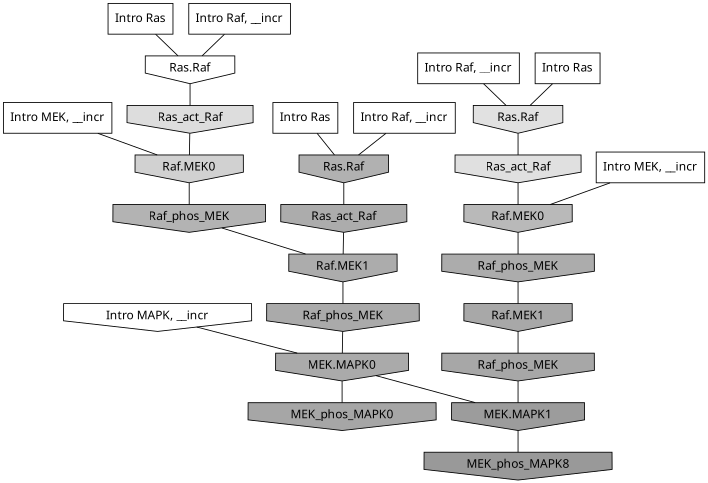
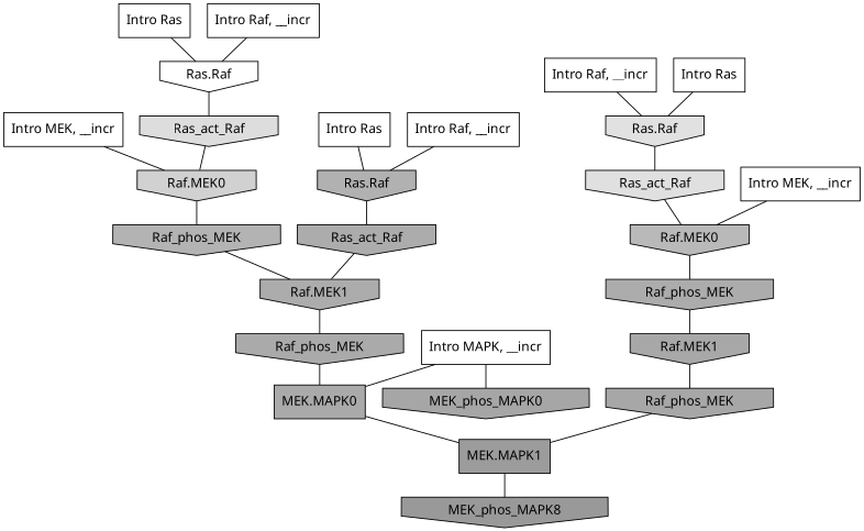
  digraph {
    rankdir=TB
    ranksep=0.30
    node [fillcolor="0.000 0.000 1.000" fontname="CMU Serif" shape=invhouse style=filled]
    edge [color="0.000 0.000 0.000" dir=none fontname="CMU Serif"]
    n1 [label="Intro Ras" shape=rectangle]
    n2 [label="Ras.Raf"]
    n3 [fillcolor="0.000 0.000 0.866" label=Ras_act_Raf]
    n4 [label="Intro Ras" shape=rectangle]
    n5 [fillcolor="0.000 0.000 0.695" label="Ras.Raf"]
    n6 [fillcolor="0.000 0.000 0.673" label=Ras_act_Raf]
    n7 [label="Intro Ras" shape=rectangle]
    n8 [fillcolor="0.000 0.000 0.882" label="Ras.Raf"]
    n9 [fillcolor="0.000 0.000 0.876" label=Ras_act_Raf]
    n10 [label="Intro Raf, __incr" shape=rectangle]
    n11 [label="Intro Raf, __incr" shape=rectangle]
    n12 [label="Intro Raf, __incr" shape=rectangle]
    n13 [label="Intro MEK, __incr" shape=rectangle]
    n14 [fillcolor="0.000 0.000 0.726" label="Raf.MEK0"]
    n15 [fillcolor="0.000 0.000 0.673" label=Raf_phos_MEK]
    n16 [label="Intro MEK, __incr" shape=rectangle]
    n17 [fillcolor="0.000 0.000 0.818" label="Raf.MEK0"]
    n18 [fillcolor="0.000 0.000 0.700" label=Raf_phos_MEK]
-   n19 [label="Intro MAPK, __incr"]
-   n20 [fillcolor="0.000 0.000 0.666" label="MEK.MAPK0"]
+   n19 [label="Intro MAPK, __incr" shape=rectangle]
+   n20 [fillcolor="0.000 0.000 0.666" label="MEK.MAPK0" shape=box]
    n21 [fillcolor="0.000 0.000 0.651" label=MEK_phos_MAPK0]
-   n22 [fillcolor="0.000 0.000 0.611" label="MEK.MAPK1"]
+   n22 [fillcolor="0.000 0.000 0.611" label="MEK.MAPK1" shape=box]
    n23 [fillcolor="0.000 0.000 0.673" label="Raf.MEK1"]
    n24 [fillcolor="0.000 0.000 0.658" label="Raf.MEK1"]
    n25 [fillcolor="0.000 0.000 0.666" label=Raf_phos_MEK]
    n26 [fillcolor="0.000 0.000 0.655" label=Raf_phos_MEK]
    n27 [fillcolor="0.000 0.000 0.600" label=MEK_phos_MAPK8]
    n1 -> n2
    n2 -> n3
    n3 -> n17
    n4 -> n5
    n5 -> n6
    n6 -> n23
    n7 -> n8
    n8 -> n9
    n9 -> n14
    n10 -> n8
    n11 -> n2
    n12 -> n5
    n13 -> n14
    n14 -> n15
    n15 -> n24
    n16 -> n17
    n17 -> n18
    n18 -> n23
    n19 -> n20
-   n20 -> n21
+   n19 -> n21
    n20 -> n22
    n22 -> n27
    n23 -> n25
    n24 -> n26
    n25 -> n20
    n26 -> n22
  }
